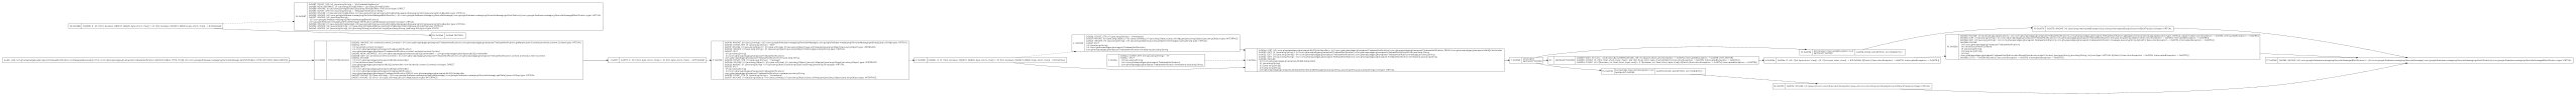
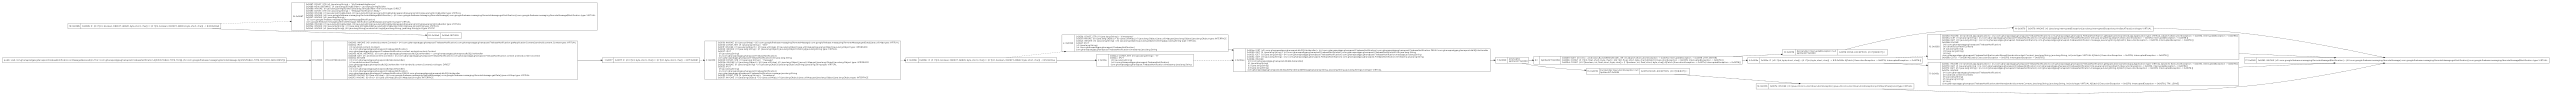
  digraph {
    fontname=Montserrat
    rankdir=LR
    node [fontname=Montserrat shape=record]
    edge [fontname=Montserrat]
    n1 [label="{0\:\ 0x0000|MTH_ENTER_BLOCK\l|0x0000: INVOKE  (r0 I:android.content.Context) = (r4 I:com.ghanapostgps.ghanapost.FirebaseNotification) com.ghanapostgps.ghanapost.FirebaseNotification.getApplicationContext():android.content.Context type: VIRTUAL \l0x0004: IPUT  \l  (r0 I:android.content.Context)\l  (r4 I:com.ghanapostgps.ghanapost.FirebaseNotification)\l com.ghanapostgps.ghanapost.FirebaseNotification.context android.content.Context \l0x0006: NEW_INSTANCE  (r0 I:com.ghanapostgps.ghanapost.db.SQLiteHandler) =  com.ghanapostgps.ghanapost.db.SQLiteHandler \l0x0008: IGET  (r1 I:android.content.Context) = (r4 I:com.ghanapostgps.ghanapost.FirebaseNotification) com.ghanapostgps.ghanapost.FirebaseNotification.context android.content.Context \l0x000a: INVOKE  \l  (r0 I:com.ghanapostgps.ghanapost.db.SQLiteHandler)\l  (r1 I:android.content.Context)\l com.ghanapostgps.ghanapost.db.SQLiteHandler.\<init\>(android.content.Context):void type: DIRECT \l0x000d: IPUT  \l  (r0 I:com.ghanapostgps.ghanapost.db.SQLiteHandler)\l  (r4 I:com.ghanapostgps.ghanapost.FirebaseNotification)\l com.ghanapostgps.ghanapost.FirebaseNotification.DBUtil com.ghanapostgps.ghanapost.db.SQLiteHandler \l0x000f: INVOKE  (r0 I:java.util.Map) = (r5 I:com.google.firebase.messaging.RemoteMessage) com.google.firebase.messaging.RemoteMessage.getData():java.util.Map type: VIRTUAL \l0x0013: INVOKE  (r0 I:int) = (r0 I:java.util.Map) java.util.Map.size():int type: INTERFACE \l}"]
    n2 [label="{1\:\ 0x0017|0x0017: IF  (r0 I:?[int, byte, short, char]) \<= (0 ?[int, byte, short, char])  \-\> B:17:0x0081 \l}"]
    n3 [label="{2\:\ 0x0019|0x0019: INVOKE  (r0 I:java.util.Map) = (r5 I:com.google.firebase.messaging.RemoteMessage) com.google.firebase.messaging.RemoteMessage.getData():java.util.Map type: VIRTUAL \l0x001d: CONST_STR  (r1 I:java.lang.String) =  \"title\" \l0x001f: INVOKE  (r1 I:java.lang.Object) = (r0 I:java.util.Map), (r1 I:java.lang.Object) java.util.Map.get(java.lang.Object):java.lang.Object type: INTERFACE \l0x0023: INVOKE  (r1 I:java.lang.String) = (r1 I:java.lang.Object) java.lang.Object.toString():java.lang.String type: VIRTUAL \l0x0027: IPUT  \l  (r1 I:java.lang.String)\l  (r4 I:com.ghanapostgps.ghanapost.FirebaseNotification)\l com.ghanapostgps.ghanapost.FirebaseNotification.title java.lang.String \l0x0029: CONST_STR  (r1 I:java.lang.String) =  \"message\" \l0x002b: INVOKE  (r1 I:java.lang.Object) = (r0 I:java.util.Map), (r1 I:java.lang.Object) java.util.Map.get(java.lang.Object):java.lang.Object type: INTERFACE \l0x002f: INVOKE  (r1 I:java.lang.String) = (r1 I:java.lang.Object) java.lang.Object.toString():java.lang.String type: VIRTUAL \l0x0033: IPUT  \l  (r1 I:java.lang.String)\l  (r4 I:com.ghanapostgps.ghanapost.FirebaseNotification)\l com.ghanapostgps.ghanapost.FirebaseNotification.message java.lang.String \l0x0035: CONST_STR  (r1 I:java.lang.String) =  \"timestamp\" \l0x0037: INVOKE  (r1 I:java.lang.Object) = (r0 I:java.util.Map), (r1 I:java.lang.Object) java.util.Map.get(java.lang.Object):java.lang.Object type: INTERFACE \l}"]
    n4 [label="{3\:\ 0x003b|0x003b: IF  (r1 I:?[int, boolean, OBJECT, ARRAY, byte, short, char]) == (0 ?[int, boolean, OBJECT, ARRAY, byte, short, char])  \-\> B:5:0x004a \l}"]
    n5 [label="{17\:\ 0x0081|0x0081: INVOKE  (r0 I:com.google.firebase.messaging.RemoteMessage$Notification) = (r5 I:com.google.firebase.messaging.RemoteMessage) com.google.firebase.messaging.RemoteMessage.getNotification():com.google.firebase.messaging.RemoteMessage$Notification type: VIRTUAL \l}"]
    n6 [label="{4\:\ 0x003d|0x003d: CONST_STR  (r1 I:java.lang.String) =  \"timestamp\" \l0x003f: INVOKE  (r0 I:java.lang.Object) = (r0 I:java.util.Map), (r1 I:java.lang.Object) java.util.Map.get(java.lang.Object):java.lang.Object type: INTERFACE \l0x0043: INVOKE  (r0 I:java.lang.String) = (r0 I:java.lang.Object) java.lang.Object.toString():java.lang.String type: VIRTUAL \l0x0047: IPUT  \l  (r0 I:java.lang.String)\l  (r4 I:com.ghanapostgps.ghanapost.FirebaseNotification)\l com.ghanapostgps.ghanapost.FirebaseNotification.timestamp java.lang.String \l}"]
    n7 [label="{5\:\ 0x004a|0x004a: CONST_STR  (r0 I:java.lang.String) =  \"0\" \l0x004c: IPUT  \l  (r0 I:java.lang.String)\l  (r4 I:com.ghanapostgps.ghanapost.FirebaseNotification)\l com.ghanapostgps.ghanapost.FirebaseNotification.timestamp java.lang.String \l}"]
    n8 [label="{6\:\ 0x004e|0x004e: IGET  (r0 I:com.ghanapostgps.ghanapost.db.SQLiteHandler) = (r4 I:com.ghanapostgps.ghanapost.FirebaseNotification) com.ghanapostgps.ghanapost.FirebaseNotification.DBUtil com.ghanapostgps.ghanapost.db.SQLiteHandler \l0x0050: IGET  (r1 I:java.lang.String) = (r4 I:com.ghanapostgps.ghanapost.FirebaseNotification) com.ghanapostgps.ghanapost.FirebaseNotification.title java.lang.String \l0x0052: IGET  (r2 I:java.lang.String) = (r4 I:com.ghanapostgps.ghanapost.FirebaseNotification) com.ghanapostgps.ghanapost.FirebaseNotification.message java.lang.String \l0x0054: IGET  (r3 I:java.lang.String) = (r4 I:com.ghanapostgps.ghanapost.FirebaseNotification) com.ghanapostgps.ghanapost.FirebaseNotification.timestamp java.lang.String \l0x0056: INVOKE  \l  (r0 I:com.ghanapostgps.ghanapost.db.SQLiteHandler)\l  (r1 I:java.lang.String)\l  (r2 I:java.lang.String)\l  (r3 I:java.lang.String)\l com.ghanapostgps.ghanapost.db.SQLiteHandler.addMessage(java.lang.String, java.lang.String, java.lang.String):void type: VIRTUAL \l}"]
    n9 [label="{7\:\ 0x0059|SYNTHETIC\lSplitter:B:7:0x0059\l}"]
    n10 [label="{8\:\ ?|Splitter:B:7:0x0059\l|0x0059: SGET  (r0 I:int) =  android.os.Build.VERSION.SDK_INT int A[Catch:\{ ExecutionException \-\> 0x007d, InterruptedException \-\> 0x0078 \}, TRY_ENTER]\l0x005b: CONST  (r1 I:?[int, float, short, byte, char]) = (26 ?[int, float, short, byte, char]) A[Catch:\{ ExecutionException \-\> 0x007d, InterruptedException \-\> 0x0078 \}]\l0x005d: CONST  (r2 I:?[boolean, int, float, short, byte, char]) = (1 ?[boolean, int, float, short, byte, char]) A[Catch:\{ ExecutionException \-\> 0x007d, InterruptedException \-\> 0x0078 \}]\l}"]
    n11 [label="{13\:\ 0x0078|ExcHandler: InterruptedException null\lSplitter:B:7:0x0059\l|0x0078: MOVE_EXCEPTION  (r0 I:?[OBJECT]) =  \l}"]
    n12 [label="{15\:\ 0x007d|ExcHandler: ExecutionException null\lSplitter:B:7:0x0059\l|0x007d: MOVE_EXCEPTION  (r0 I:?[OBJECT]) =  \l}"]
    n13 [label="{9\:\ 0x005e|0x005e: IF  (r0 I:?[int, byte, short, char]) \< (r1 I:?[int, byte, short, char])  \-\> B:11:0x006c A[Catch:\{ ExecutionException \-\> 0x007d, InterruptedException \-\> 0x0078 \}]\l}"]
    n14 [label="{14\:\ 0x0079|0x0079: INVOKE  (r0 I:java.lang.InterruptedException) java.lang.InterruptedException.printStackTrace():void type: VIRTUAL \l}"]
    n15 [label="{16\:\ 0x007e|0x007e: INVOKE  (r0 I:java.util.concurrent.ExecutionException) java.util.concurrent.ExecutionException.printStackTrace():void type: VIRTUAL \l}"]
    n16 [label="{10\:\ 0x0060|0x0060: INVOKE  (r0 I:android.app.Application) = (r4 I:com.ghanapostgps.ghanapost.FirebaseNotification) com.ghanapostgps.ghanapost.FirebaseNotification.getApplication():android.app.Application type: VIRTUAL A[Catch:\{ ExecutionException \-\> 0x007d, InterruptedException \-\> 0x0078 \}]\l0x0064: IGET  (r1 I:java.lang.String) = (r4 I:com.ghanapostgps.ghanapost.FirebaseNotification) com.ghanapostgps.ghanapost.FirebaseNotification.title java.lang.String A[Catch:\{ ExecutionException \-\> 0x007d, InterruptedException \-\> 0x0078 \}]\l0x0066: IGET  (r3 I:java.lang.String) = (r4 I:com.ghanapostgps.ghanapost.FirebaseNotification) com.ghanapostgps.ghanapost.FirebaseNotification.message java.lang.String A[Catch:\{ ExecutionException \-\> 0x007d, InterruptedException \-\> 0x0078 \}]\l0x0068: INVOKE  \l  (r4 I:com.ghanapostgps.ghanapost.FirebaseNotification)\l  (r0 I:android.content.Context)\l  (r1 I:java.lang.String)\l  (r3 I:java.lang.String)\l  (r2 I:int)\l com.ghanapostgps.ghanapost.FirebaseNotification.alertNewsO(android.content.Context, java.lang.String, java.lang.String, int):void type: VIRTUAL A[Catch:\{ ExecutionException \-\> 0x007d, InterruptedException \-\> 0x0078 \}]\l0x006b: GOTO  \-\> 0x0081 A[Catch:\{ ExecutionException \-\> 0x007d, InterruptedException \-\> 0x0078 \}]\l}"]
+   n17 [label="{11\:\ 0x006c|0x006c: INVOKE  (r0 I:android.app.Application) = (r4 I:com.ghanapostgps.ghanapost.FirebaseNotification) com.ghanapostgps.ghanapost.FirebaseNotification.getApplication():android.app.Application type: VIRTUAL A[Catch:\{ ExecutionException \-\> 0x007d, InterruptedException \-\> 0x0078 \}]\l0x0070: IGET  (r1 I:java.lang.String) = (r4 I:com.ghanapostgps.ghanapost.FirebaseNotification) com.ghanapostgps.ghanapost.FirebaseNotification.title java.lang.String A[Catch:\{ ExecutionException \-\> 0x007d, InterruptedException \-\> 0x0078 \}]\l0x0072: IGET  (r3 I:java.lang.String) = (r4 I:com.ghanapostgps.ghanapost.FirebaseNotification) com.ghanapostgps.ghanapost.FirebaseNotification.message java.lang.String A[Catch:\{ ExecutionException \-\> 0x007d, InterruptedException \-\> 0x0078 \}]\l0x0074: INVOKE  \l  (r4 I:com.ghanapostgps.ghanapost.FirebaseNotification)\l  (r0 I:android.content.Context)\l  (r1 I:java.lang.String)\l  (r3 I:java.lang.String)\l  (r2 I:int)\l com.ghanapostgps.ghanapost.FirebaseNotification.alertNews(android.content.Context, java.lang.String, java.lang.String, int):void type: VIRTUAL A[Catch:\{ ExecutionException \-\> 0x007d, InterruptedException \-\> 0x0078 \}, TRY_LEAVE]\l}"]
    n18 [label="{18\:\ 0x0085|0x0085: IF  (r0 I:?[int, boolean, OBJECT, ARRAY, byte, short, char]) == (0 ?[int, boolean, OBJECT, ARRAY, byte, short, char])  \-\> B:20:0x00a5 \l}"]
    n19 [label="{19\:\ 0x0087|0x0087: CONST_STR  (r0 I:java.lang.String) =  \"MyFirebaseMsgService\" \l0x0089: NEW_INSTANCE  (r1 I:java.lang.StringBuilder) =  java.lang.StringBuilder \l0x008b: INVOKE  (r1 I:java.lang.StringBuilder) java.lang.StringBuilder.\<init\>():void type: DIRECT \l0x008e: CONST_STR  (r2 I:java.lang.String) =  \"Message Notification Body: \" \l0x0090: INVOKE  (r1 I:java.lang.StringBuilder), (r2 I:java.lang.String) java.lang.StringBuilder.append(java.lang.String):java.lang.StringBuilder type: VIRTUAL \l0x0093: INVOKE  (r5 I:com.google.firebase.messaging.RemoteMessage$Notification) = (r5 I:com.google.firebase.messaging.RemoteMessage) com.google.firebase.messaging.RemoteMessage.getNotification():com.google.firebase.messaging.RemoteMessage$Notification type: VIRTUAL \l0x0097: INVOKE  (r5 I:java.lang.String) = \l  (r5 I:com.google.firebase.messaging.RemoteMessage$Notification)\l com.google.firebase.messaging.RemoteMessage.Notification.getBody():java.lang.String type: VIRTUAL \l0x009b: INVOKE  (r1 I:java.lang.StringBuilder), (r5 I:java.lang.String) java.lang.StringBuilder.append(java.lang.String):java.lang.StringBuilder type: VIRTUAL \l0x009e: INVOKE  (r5 I:java.lang.String) = (r1 I:java.lang.StringBuilder) java.lang.StringBuilder.toString():java.lang.String type: VIRTUAL \l0x00a2: INVOKE  (r0 I:java.lang.String), (r5 I:java.lang.String) android.util.Log.d(java.lang.String, java.lang.String):int type: STATIC \l}"]
    n20 [label="{20\:\ 0x00a5|0x00a5: RETURN   \l}"]
    n21 [label="{public void com.ghanapostgps.ghanapost.FirebaseNotification.onMessageReceived((r4 'this' I:com.ghanapostgps.ghanapost.FirebaseNotification A[IMMUTABLE_TYPE, THIS]), (r5 I:com.google.firebase.messaging.RemoteMessage A[IMMUTABLE_TYPE, METHOD_ARGUMENT])) }"]
    n1 -> n2
    n2 -> n3 [style=dashed]
    n3 -> n4 [style=dashed]
    n4 -> n6 [style=dashed]
-   n4 -> n8
+   n4 -> n7
    n6 -> n8
    n7 -> n8 [style=dashed]
    n8 -> n9
    n9 -> n10
-   n9 -> n11
+   n10 -> n11
    n9 -> n12
    n10 -> n13
    n11 -> n14
    n12 -> n15
    n13 -> n16 [style=dashed]
+   n13 -> n17
    n14 -> n5
    n15 -> n5
    n16 -> n5
+   n17 -> n5
    n18 -> n19 [style=dashed]
    n18 -> n20
    n21 -> n1
  }
